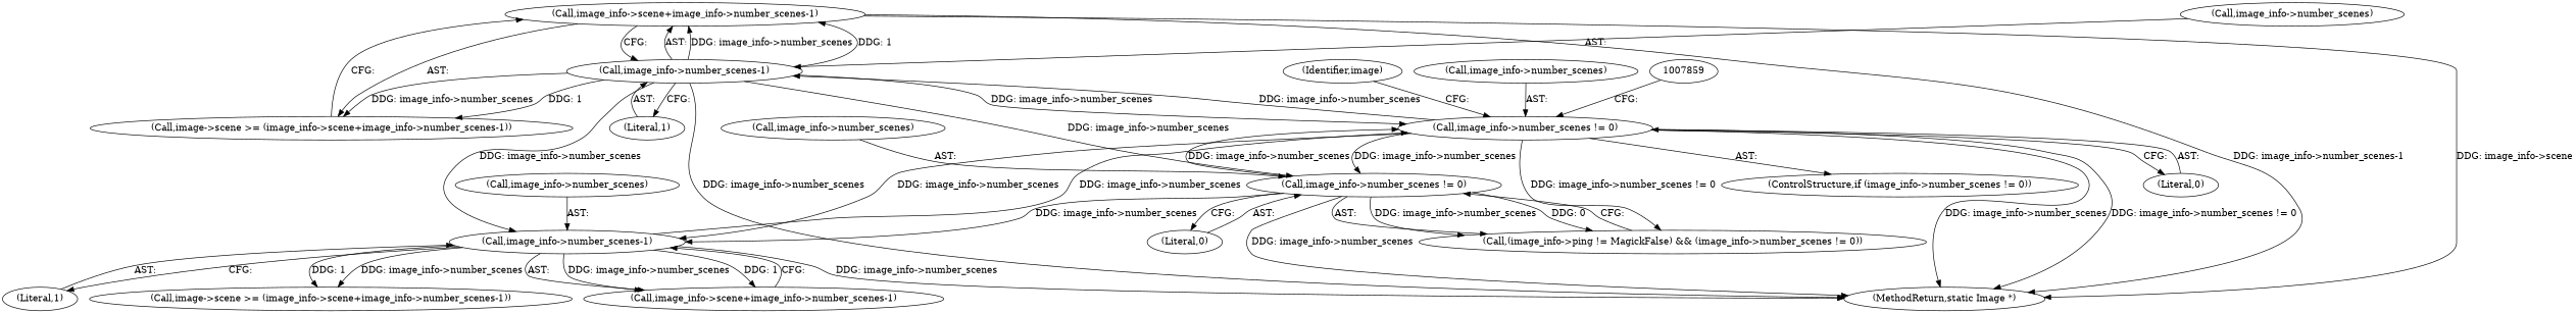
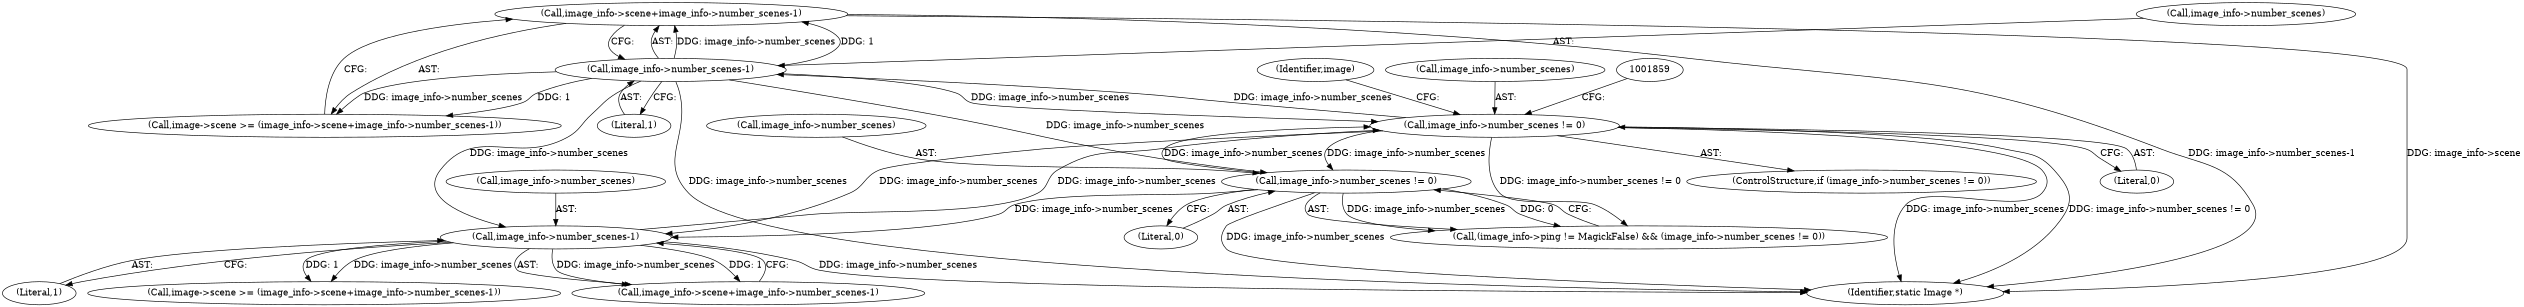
  digraph {
    n1 [label="(Call,image_info->scene+image_info->number_scenes-1)"]
    n2 [label="(Call,image_info->number_scenes-1)"]
-   n3 [label="(MethodReturn,static Image *)"]
+   n3 [label="(Identifier,static Image *)"]
    n4 [label="(Call,image->scene >= (image_info->scene+image_info->number_scenes-1))"]
    n5 [label="(Call,image_info->number_scenes != 0)"]
    n6 [label="(Call,image_info->number_scenes-1)"]
    n7 [label="(Call,image_info->number_scenes != 0)"]
    n8 [label="(Literal,1)"]
    n9 [label="(Call,(image_info->ping != MagickFalse) && (image_info->number_scenes != 0))"]
    n10 [label="(ControlStructure,if (image_info->number_scenes != 0))"]
    n11 [label="(Literal,0)"]
    n12 [label="(Literal,1)"]
    n13 [label="(Call,image_info->scene+image_info->number_scenes-1)"]
    n14 [label="(Call,image->scene >= (image_info->scene+image_info->number_scenes-1))"]
    n15 [label="(Literal,0)"]
    n16 [label="(Call,image_info->number_scenes)"]
    n17 [label="(Identifier,image)"]
    n18 [label="(Call,image_info->number_scenes)"]
    n19 [label="(Call,image_info->number_scenes)"]
    n20 [label="(Call,image_info->number_scenes)"]
-   1001859 [label=1007859]
+   1001859
    n1 -> n2 [label="CFG: "]
    n1 -> n3 [label="DDG: image_info->number_scenes-1"]
    n1 -> n3 [label="DDG: image_info->scene"]
    n1 -> n4 [label="AST: "]
    n2 -> n1 [label="AST: "]
    n2 -> n1 [label="DDG: image_info->number_scenes"]
    n2 -> n1 [label="DDG: 1"]
    n2 -> n3 [label="DDG: image_info->number_scenes"]
    n2 -> n4 [label="DDG: image_info->number_scenes"]
    n2 -> n4 [label="DDG: 1"]
    n2 -> n5 [label="DDG: image_info->number_scenes"]
    n2 -> n6 [label="DDG: image_info->number_scenes"]
    n2 -> n7 [label="DDG: image_info->number_scenes"]
    n2 -> n8 [label="CFG: "]
    n4 -> n1 [label="CFG: "]
    n5 -> n2 [label="DDG: image_info->number_scenes"]
    n5 -> n3 [label="DDG: image_info->number_scenes"]
    n5 -> n3 [label="DDG: image_info->number_scenes != 0"]
    n5 -> n6 [label="DDG: image_info->number_scenes"]
    n5 -> n7 [label="DDG: image_info->number_scenes"]
    n5 -> n9 [label="DDG: image_info->number_scenes != 0"]
    n5 -> n10 [label="AST: "]
    n5 -> n11 [label="CFG: "]
    n6 -> n3 [label="DDG: image_info->number_scenes"]
    n6 -> n5 [label="DDG: image_info->number_scenes"]
    n6 -> n12 [label="CFG: "]
    n6 -> n13 [label="AST: "]
    n6 -> n13 [label="DDG: image_info->number_scenes"]
    n6 -> n13 [label="DDG: 1"]
    n6 -> n14 [label="DDG: image_info->number_scenes"]
    n6 -> n14 [label="DDG: 1"]
    n7 -> n3 [label="DDG: image_info->number_scenes"]
    n7 -> n5 [label="DDG: image_info->number_scenes"]
    n7 -> n6 [label="DDG: image_info->number_scenes"]
    n7 -> n9 [label="AST: "]
    n7 -> n9 [label="DDG: image_info->number_scenes"]
    n7 -> n9 [label="DDG: 0"]
    n7 -> n15 [label="CFG: "]
    n8 -> n2 [label="AST: "]
    n9 -> n7 [label="CFG: "]
    n11 -> n5 [label="AST: "]
    n12 -> n6 [label="AST: "]
    n13 -> n6 [label="CFG: "]
    n15 -> n7 [label="AST: "]
    n16 -> n7 [label="AST: "]
    n17 -> n5 [label="CFG: "]
    n18 -> n5 [label="AST: "]
    n19 -> n6 [label="AST: "]
    n20 -> n2 [label="AST: "]
    1001859 -> n5 [label="CFG: "]
  }
